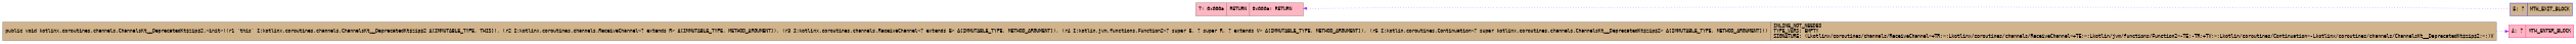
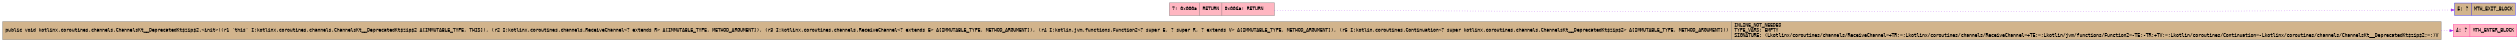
  digraph {
    fontname="DejaVu Sans Mono"
    rankdir=LR
    node [color=gray40 fillcolor=lightpink fontname="DejaVu Sans Mono" shape=record style=filled]
    edge [color=purple fontname="DejaVu Sans Mono" style=dotted]
    n1 [color=deeppink label="{4\:\ ?|MTH_ENTER_BLOCK\l}"]
-   n2 [label="{7\:\ 0x000a|RETURN\l|0x000a: RETURN   \l}"]
+   n2 [label="{7\:\ 0x000a|RETURN\l|0x006a: RETURN   \l}"]
    n3 [color=blue fillcolor=tan label="{5\:\ ?|MTH_EXIT_BLOCK\l}"]
    n4 [fillcolor=tan label="{public void kotlinx.coroutines.channels.ChannelsKt__DeprecatedKt$zip$2.\<init\>((r1 'this' I:kotlinx.coroutines.channels.ChannelsKt__DeprecatedKt$zip$2 A[IMMUTABLE_TYPE, THIS]), (r2 I:kotlinx.coroutines.channels.ReceiveChannel\<? extends R\> A[IMMUTABLE_TYPE, METHOD_ARGUMENT]), (r3 I:kotlinx.coroutines.channels.ReceiveChannel\<? extends E\> A[IMMUTABLE_TYPE, METHOD_ARGUMENT]), (r4 I:kotlin.jvm.functions.Function2\<? super E, ? super R, ? extends V\> A[IMMUTABLE_TYPE, METHOD_ARGUMENT]), (r5 I:kotlin.coroutines.Continuation\<? super kotlinx.coroutines.channels.ChannelsKt__DeprecatedKt$zip$2\> A[IMMUTABLE_TYPE, METHOD_ARGUMENT]))  | INLINE_NOT_NEEDED\lTYPE_VARS: EMPTY\lSIGNATURE: (Lkotlinx\/coroutines\/channels\/ReceiveChannel\<+TR;\>;Lkotlinx\/coroutines\/channels\/ReceiveChannel\<+TE;\>;Lkotlin\/jvm\/functions\/Function2\<\-TE;\-TR;+TV;\>;Lkotlin\/coroutines\/Continuation\<\-Lkotlinx\/coroutines\/channels\/ChannelsKt__DeprecatedKt$zip$2;\>;)V\l}"]
-   n3 -> n2
+   n2 -> n3
    n4 -> n1
  }
